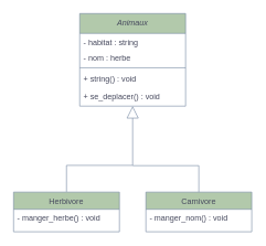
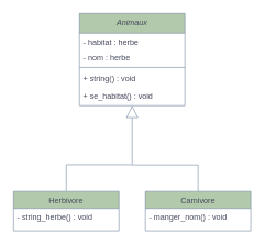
  <mxCell id="0" />
  <mxCell id="1" parent="0" />
  <mxCell id="2" value="Animaux" style="swimlane;fontStyle=2;align=center;verticalAlign=top;childLayout=stackLayout;horizontal=1;startSize=30;horizontalStack=0;resizeParent=1;resizeLast=0;collapsible=1;marginBottom=0;rounded=0;shadow=0;strokeWidth=1;labelBackgroundColor=none;fillColor=#B2C9AB;strokeColor=#788AA3;fontColor=#46495D;" parent="1" vertex="1"><mxGeometry x="120" y="20" width="160" height="140" as="geometry"><mxRectangle x="230" y="140" width="160" height="26" as="alternateBounds" /></mxGeometry></mxCell>
- <mxCell id="3" value="- habitat : string" style="text;align=left;verticalAlign=top;spacingLeft=4;spacingRight=4;overflow=hidden;rotatable=0;points=[[0,0.5],[1,0.5]];portConstraint=eastwest;labelBackgroundColor=none;fontColor=#46495D;" parent="2" vertex="1"><mxGeometry y="30" width="160" height="24" as="geometry" /></mxCell>
+ <mxCell id="3" value="- habitat : herbe" style="text;align=left;verticalAlign=top;spacingLeft=4;spacingRight=4;overflow=hidden;rotatable=0;points=[[0,0.5],[1,0.5]];portConstraint=eastwest;labelBackgroundColor=none;fontColor=#46495D;" parent="2" vertex="1"><mxGeometry y="30" width="160" height="24" as="geometry" /></mxCell>
  <mxCell id="4" value="- nom : herbe" style="text;align=left;verticalAlign=top;spacingLeft=4;spacingRight=4;overflow=hidden;rotatable=0;points=[[0,0.5],[1,0.5]];portConstraint=eastwest;labelBackgroundColor=none;fontColor=#46495D;" parent="2" vertex="1"><mxGeometry y="54" width="160" height="24" as="geometry" /></mxCell>
  <mxCell id="5" value="" style="line;html=1;strokeWidth=1;align=left;verticalAlign=middle;spacingTop=-1;spacingLeft=3;spacingRight=3;rotatable=0;labelPosition=right;points=[];portConstraint=eastwest;labelBackgroundColor=none;fillColor=#B2C9AB;strokeColor=#788AA3;fontColor=#46495D;" parent="2" vertex="1"><mxGeometry y="78" width="160" height="8" as="geometry" /></mxCell>
  <mxCell id="6" value="+ string() : void" style="text;align=left;verticalAlign=top;spacingLeft=4;spacingRight=4;overflow=hidden;rotatable=0;points=[[0,0.5],[1,0.5]];portConstraint=eastwest;labelBackgroundColor=none;fontColor=#46495D;" parent="2" vertex="1"><mxGeometry y="86" width="160" height="26" as="geometry" /></mxCell>
- <mxCell id="7" value="+ se_deplacer() : void" style="text;align=left;verticalAlign=top;spacingLeft=4;spacingRight=4;overflow=hidden;rotatable=0;points=[[0,0.5],[1,0.5]];portConstraint=eastwest;labelBackgroundColor=none;fontColor=#46495D;" parent="2" vertex="1"><mxGeometry y="112" width="160" height="18" as="geometry" /></mxCell>
+ <mxCell id="7" value="+ se_habitat() : void" style="text;align=left;verticalAlign=top;spacingLeft=4;spacingRight=4;overflow=hidden;rotatable=0;points=[[0,0.5],[1,0.5]];portConstraint=eastwest;labelBackgroundColor=none;fontColor=#46495D;" parent="2" vertex="1"><mxGeometry y="112" width="160" height="18" as="geometry" /></mxCell>
  <mxCell id="8" value="Herbivore" style="swimlane;fontStyle=0;align=center;verticalAlign=top;childLayout=stackLayout;horizontal=1;startSize=26;horizontalStack=0;resizeParent=1;resizeLast=0;collapsible=1;marginBottom=0;rounded=0;shadow=0;strokeWidth=1;labelBackgroundColor=none;fillColor=#B2C9AB;strokeColor=#788AA3;fontColor=#46495D;" parent="1" vertex="1"><mxGeometry x="20" y="290" width="160" height="60" as="geometry"><mxRectangle x="130" y="380" width="160" height="26" as="alternateBounds" /></mxGeometry></mxCell>
- <mxCell id="9" value="- manger_herbe() : void" style="text;align=left;verticalAlign=top;spacingLeft=4;spacingRight=4;overflow=hidden;rotatable=0;points=[[0,0.5],[1,0.5]];portConstraint=eastwest;labelBackgroundColor=none;fontColor=#46495D;" parent="8" vertex="1"><mxGeometry y="26" width="160" height="24" as="geometry" /></mxCell>
+ <mxCell id="9" value="- string_herbe() : void" style="text;align=left;verticalAlign=top;spacingLeft=4;spacingRight=4;overflow=hidden;rotatable=0;points=[[0,0.5],[1,0.5]];portConstraint=eastwest;labelBackgroundColor=none;fontColor=#46495D;" parent="8" vertex="1"><mxGeometry y="26" width="160" height="24" as="geometry" /></mxCell>
  <mxCell id="10" value="Carnivore" style="swimlane;fontStyle=0;align=center;verticalAlign=top;childLayout=stackLayout;horizontal=1;startSize=26;horizontalStack=0;resizeParent=1;resizeLast=0;collapsible=1;marginBottom=0;rounded=0;shadow=0;strokeWidth=1;labelBackgroundColor=none;fillColor=#B2C9AB;strokeColor=#788AA3;fontColor=#46495D;" parent="1" vertex="1"><mxGeometry x="220" y="290" width="160" height="60" as="geometry"><mxRectangle x="340" y="380" width="170" height="26" as="alternateBounds" /></mxGeometry></mxCell>
  <mxCell id="11" value="- manger_nom() : void" style="text;align=left;verticalAlign=top;spacingLeft=4;spacingRight=4;overflow=hidden;rotatable=0;points=[[0,0.5],[1,0.5]];portConstraint=eastwest;labelBackgroundColor=none;fontColor=#46495D;" parent="10" vertex="1"><mxGeometry y="26" width="160" height="24" as="geometry" /></mxCell>
  <mxCell id="12" value="" style="endArrow=block;endSize=16;endFill=0;html=1;rounded=0;strokeColor=#788AA3;fontColor=default;fillColor=#B2C9AB;exitX=0.5;exitY=0;exitDx=0;exitDy=0;labelBackgroundColor=none;" parent="1" edge="1"><mxGeometry x="-0.303" y="40" width="160" relative="1" as="geometry"><mxPoint x="100" y="289.57" as="sourcePoint" /><mxPoint x="200" y="160" as="targetPoint" /><Array as="points"><mxPoint x="100" y="249.57" /><mxPoint x="200" y="249.57" /></Array><mxPoint as="offset" /></mxGeometry></mxCell>
  <mxCell id="13" value="" style="endArrow=none;html=1;rounded=0;strokeColor=#788AA3;fontColor=default;fillColor=#B2C9AB;entryX=0.5;entryY=0;entryDx=0;entryDy=0;labelBackgroundColor=none;" parent="1" target="10" edge="1"><mxGeometry width="50" height="50" relative="1" as="geometry"><mxPoint x="200" y="250" as="sourcePoint" /><mxPoint x="300" y="280" as="targetPoint" /><Array as="points"><mxPoint x="300" y="250" /></Array></mxGeometry></mxCell>
